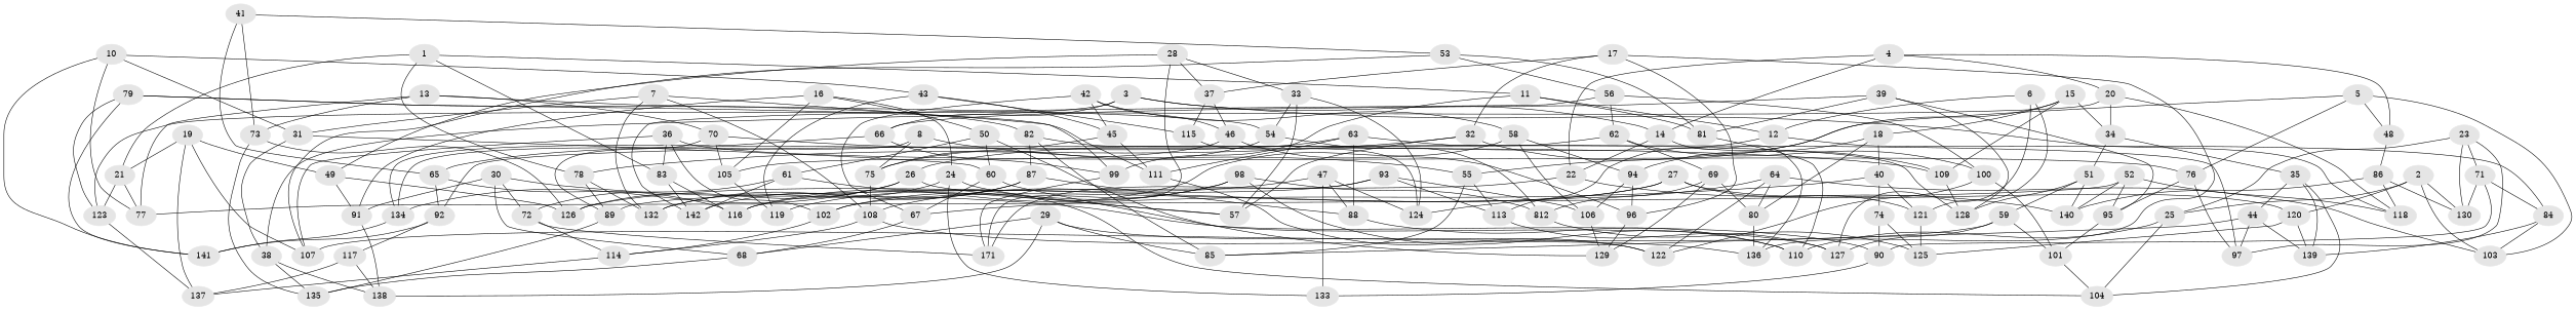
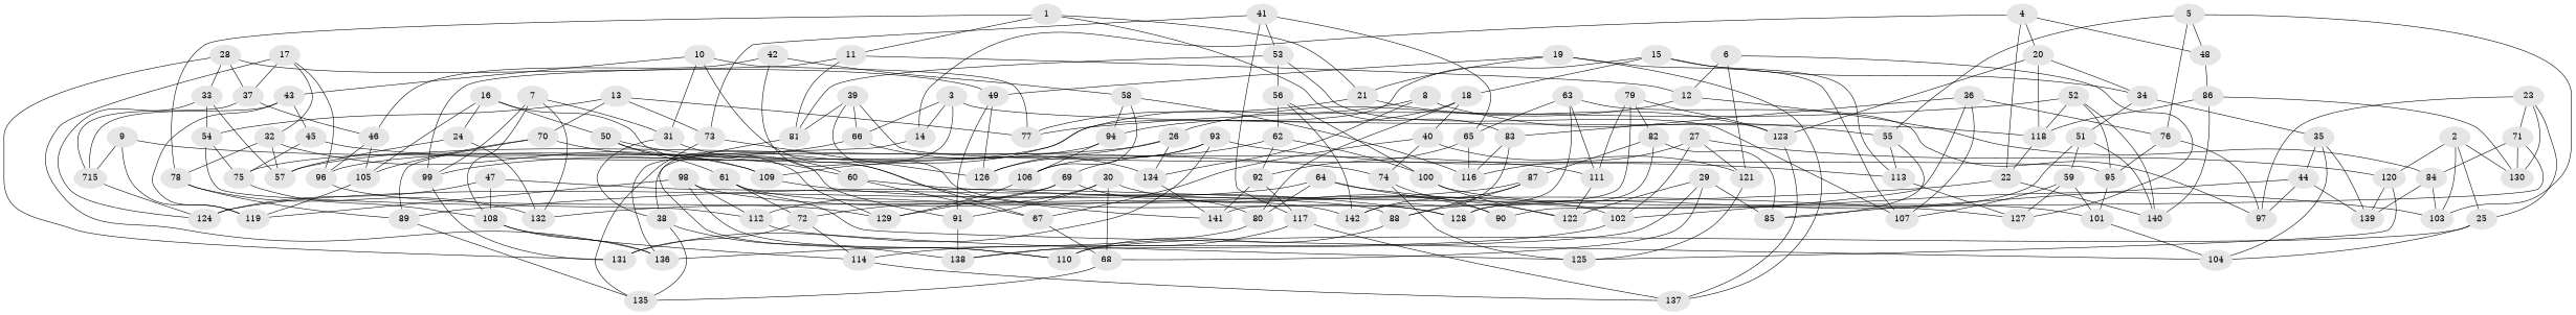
  graph {
    node [color=gray90 style=filled]
    1
    11
    21
    78
    83
    12
    99
    81
    77
    123
    132
    89
    116
    142
    2
    25
    103
    120
    130
    104
    110
    139
    125
    3
    14
    38
    66
    118
    22
    136
    138
    135
    134
    4
    20
    48
    34
    140
    86
    5
    55
    76
    113
    85
    97
    95
    6
    121
    127
    26
    84
    7
    31
    108
    60
-   131 [label=171]
+   131
    8
    75
+   9
    74
-   115
+   115 [label=715]
    119
    141
    90
    124
    10
    43
    45
    57
    126
    13
    54
    70
    73
-   112 [label=812]
+   112
    109
    105
    15
    18
    40
    80
    94
    35
    51
    128
    16
    24
    50
    91
-   133
    61
    129
    17
    32
    37
    96
    46
    67
    106
    19
    49
    107
    137
    23
    71
    27
    102
    114
    28
    33
    29
    68
    122
    30
    72
    44
    59
    36
    39
    101
    41
    53
    65
    117
    56
    92
    42
    58
    111
    47
    88
    52
    62
    100
    69
    63
    64
    79
    82
    87
    93
    98
    1 -- 11
    1 -- 21
    1 -- 78
    1 -- 83
    11 -- 12
    11 -- 99
    11 -- 81
    21 -- 77
    21 -- 123
    78 -- 132
    78 -- 89
    83 -- 116
    83 -- 142
    12 -- 26
    12 -- 84
    99 -- 131
    81 -- 110
    123 -- 137
    89 -- 135
    2 -- 25
    2 -- 103
    2 -- 120
    2 -- 130
    25 -- 104
    25 -- 110
    120 -- 139
    120 -- 125
    3 -- 14
    3 -- 38
    3 -- 66
    3 -- 118
-   14 -- 22
+   118 -- 22
    14 -- 136
    38 -- 138
    38 -- 135
    66 -- 99
    66 -- 134
    22 -- 89
    22 -- 140
    134 -- 141
    4 -- 14
    4 -- 22
    4 -- 20
    4 -- 48
    20 -- 123
    20 -- 118
    20 -- 34
    48 -- 86
    34 -- 35
    34 -- 51
    86 -- 130
    86 -- 118
    86 -- 140
    5 -- 103
    5 -- 48
    5 -- 55
    5 -- 76
    55 -- 113
    55 -- 85
    76 -- 97
    76 -- 95
    113 -- 127
    95 -- 101
    6 -- 12
    6 -- 121
    6 -- 127
    121 -- 125
    26 -- 134
    26 -- 57
    26 -- 126
    84 -- 103
    84 -- 139
    7 -- 99
    7 -- 132
    7 -- 31
    7 -- 108
    31 -- 38
    31 -- 60
    108 -- 136
    108 -- 114
    60 -- 127
    60 -- 67
    8 -- 134
    8 -- 55
    8 -- 75
    75 -- 108
+   9 -- 74
+   9 -- 115
+   9 -- 119
    74 -- 125
    74 -- 90
    115 -- 124
-   90 -- 133
    10 -- 77
    10 -- 31
    10 -- 141
    10 -- 43
    43 -- 115
    43 -- 119
    43 -- 45
    45 -- 75
    45 -- 111
    13 -- 77
    13 -- 54
    13 -- 70
    13 -- 73
    54 -- 75
    54 -- 112
    70 -- 89
    70 -- 109
    70 -- 105
    73 -- 135
    73 -- 126
    112 -- 125
    109 -- 128
    105 -- 119
    15 -- 34
    15 -- 113
    15 -- 109
    15 -- 18
    18 -- 40
    18 -- 80
    18 -- 94
    40 -- 121
    40 -- 74
    40 -- 67
    80 -- 136
    94 -- 96
    94 -- 106
    35 -- 104
    35 -- 139
    35 -- 44
    51 -- 140
    51 -- 128
    51 -- 59
    16 -- 105
    16 -- 24
    16 -- 50
    16 -- 91
    24 -- 132
    24 -- 57
-   24 -- 133
    50 -- 60
    50 -- 61
    50 -- 129
    91 -- 138
    61 -- 142
    61 -- 104
    61 -- 72
    17 -- 136
    17 -- 32
    17 -- 37
    17 -- 96
    32 -- 78
    32 -- 57
    32 -- 109
    37 -- 115
    37 -- 46
    96 -- 129
    46 -- 105
    46 -- 96
    67 -- 68
    106 -- 129
    19 -- 21
    19 -- 49
    19 -- 107
    19 -- 137
    49 -- 126
    49 -- 91
    23 -- 25
    23 -- 130
    23 -- 97
    23 -- 71
    71 -- 130
    71 -- 84
    71 -- 90
    27 -- 116
    27 -- 120
    27 -- 121
    27 -- 102
    102 -- 114
    114 -- 137
    28 -- 131
    28 -- 37
    28 -- 49
    28 -- 33
    33 -- 124
    33 -- 57
    33 -- 54
    29 -- 138
    29 -- 85
    29 -- 68
    29 -- 122
    68 -- 135
    30 -- 90
    30 -- 91
    30 -- 68
    30 -- 72
    72 -- 131
    72 -- 114
    44 -- 139
    44 -- 85
    44 -- 97
    59 -- 127
    59 -- 107
    59 -- 101
    36 -- 83
    36 -- 76
    36 -- 107
    36 -- 102
    39 -- 81
    39 -- 66
    39 -- 95
    39 -- 128
    101 -- 104
    41 -- 73
    41 -- 53
    41 -- 65
+   41 -- 117
    53 -- 81
    53 -- 107
    53 -- 56
    65 -- 116
    65 -- 92
    117 -- 138
    117 -- 137
    56 -- 142
    56 -- 62
    56 -- 100
    92 -- 141
    92 -- 117
-   42 -- 45
    42 -- 46
    42 -- 67
    42 -- 58
    58 -- 116
    58 -- 94
    58 -- 106
    111 -- 122
    47 -- 108
    47 -- 124
-   47 -- 133
    47 -- 88
    88 -- 110
    52 -- 77
    52 -- 118
    52 -- 140
    52 -- 95
    62 -- 92
    62 -- 100
    62 -- 69
    100 -- 122
    100 -- 101
    69 -- 112
    69 -- 80
    69 -- 129
    63 -- 97
    63 -- 65
    63 -- 111
    63 -- 88
    64 -- 103
    64 -- 124
    64 -- 80
    64 -- 122
    79 -- 123
    79 -- 141
    79 -- 111
    79 -- 82
    82 -- 85
    82 -- 128
    82 -- 87
    87 -- 132
    87 -- 142
    87 -- 88
    93 -- 113
    93 -- 131
    93 -- 126
    93 -- 106
    98 -- 110
    98 -- 119
    98 -- 112
    98 -- 102
  }
